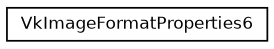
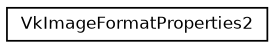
  digraph {
    rankdir=LR
-   n1 [color=black fillcolor=white fontname=Helvetica fontsize=10 height=0.2 label=VkImageFormatProperties6 shape=record style=filled width=0.4]
+   n1 [color=black fillcolor=white fontname=Helvetica fontsize=10 height=0.2 label=VkImageFormatProperties2 shape=record style=filled width=0.4]
  }
